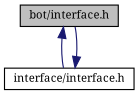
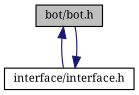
  digraph {
    fontname="Noto Serif"
    node [color=black fontname="Noto Serif" fontsize=10 shape=record style=filled]
    edge [color=midnightblue dir=back fontname="Noto Serif" fontsize=10 labelfontname=Helvetica labelfontsize=10 style=solid]
-   n1 [fillcolor=grey75 fontcolor=black height=0.2 label="bot/interface.h" width=0.4]
+   n1 [fillcolor=grey75 fontcolor=black height=0.2 label="bot/bot.h" width=0.4]
    n2 [fillcolor=white height=0.2 label="interface/interface.h" width=0.4]
    n1 -> n2
    n2 -> n1
  }
